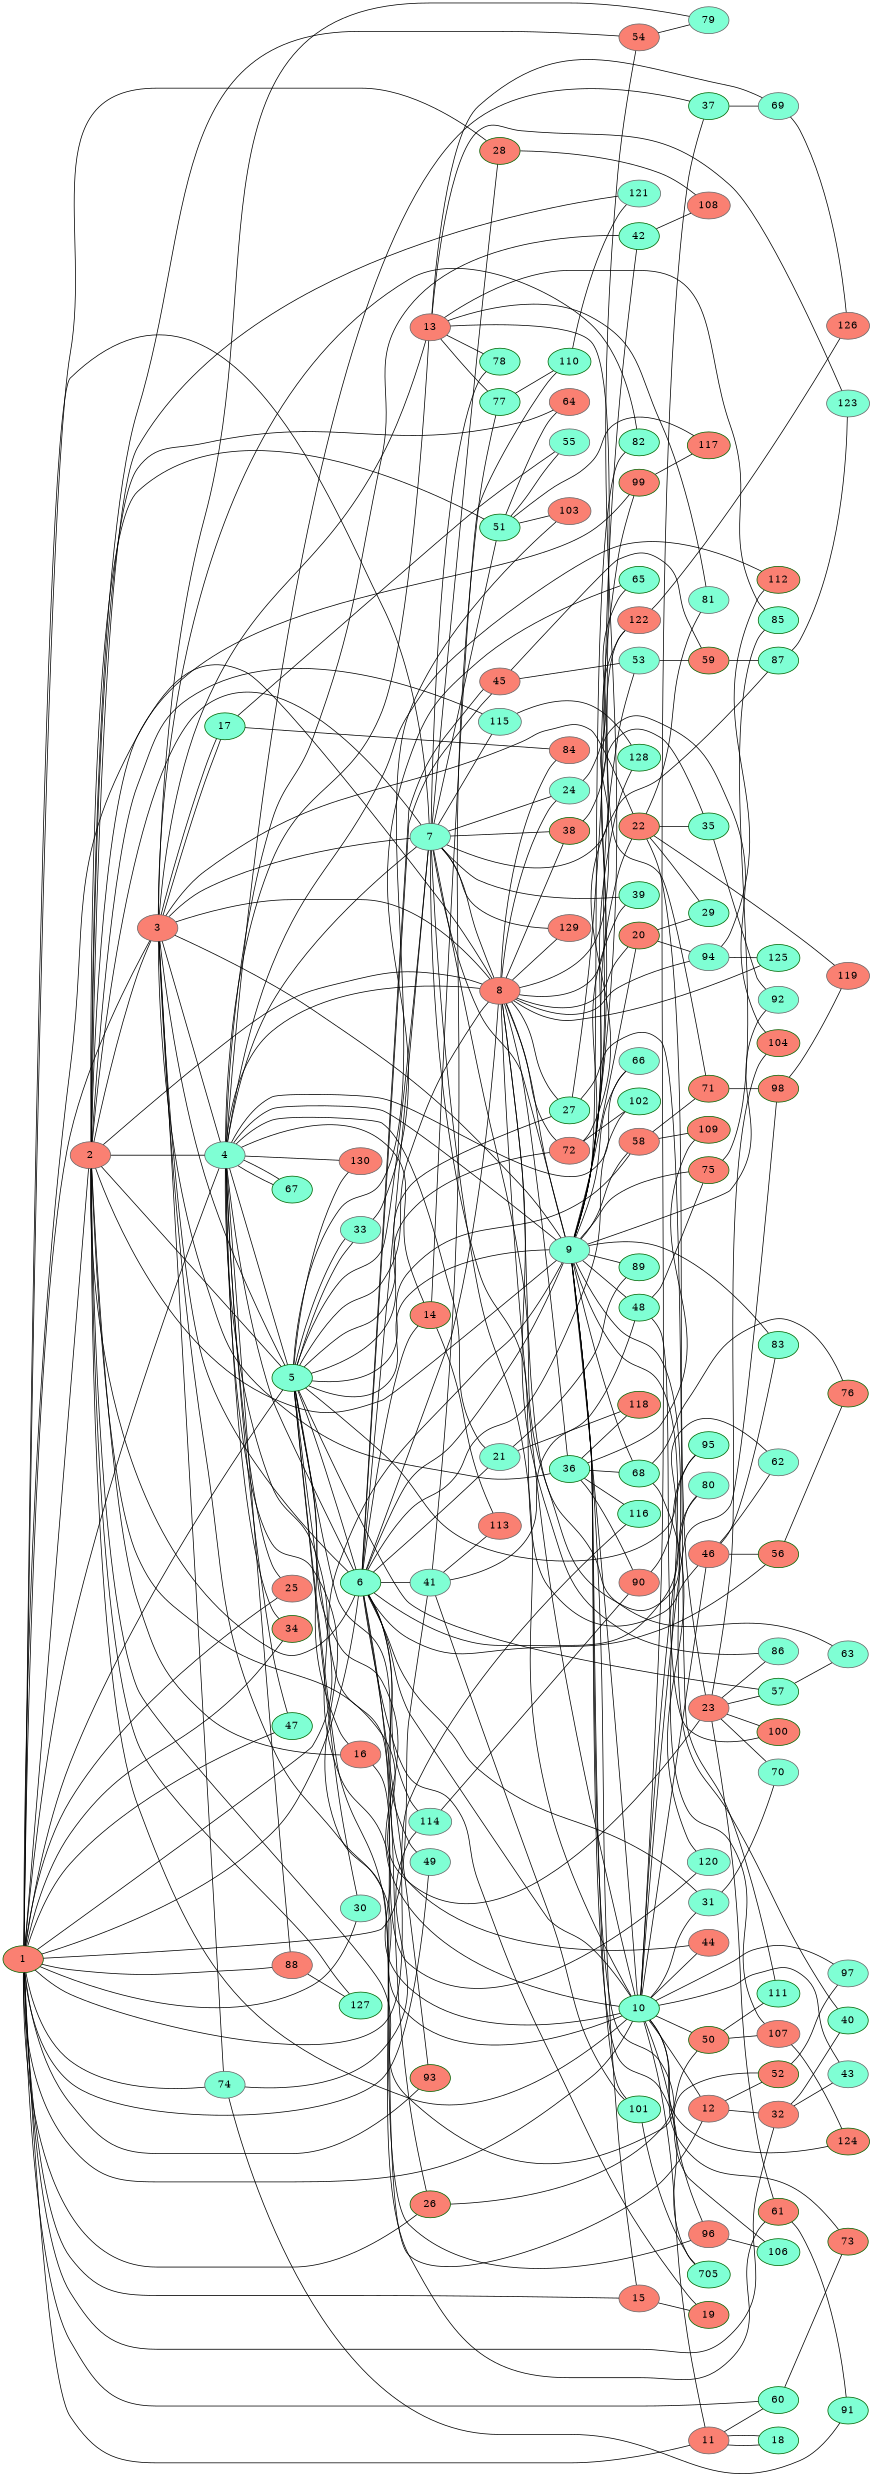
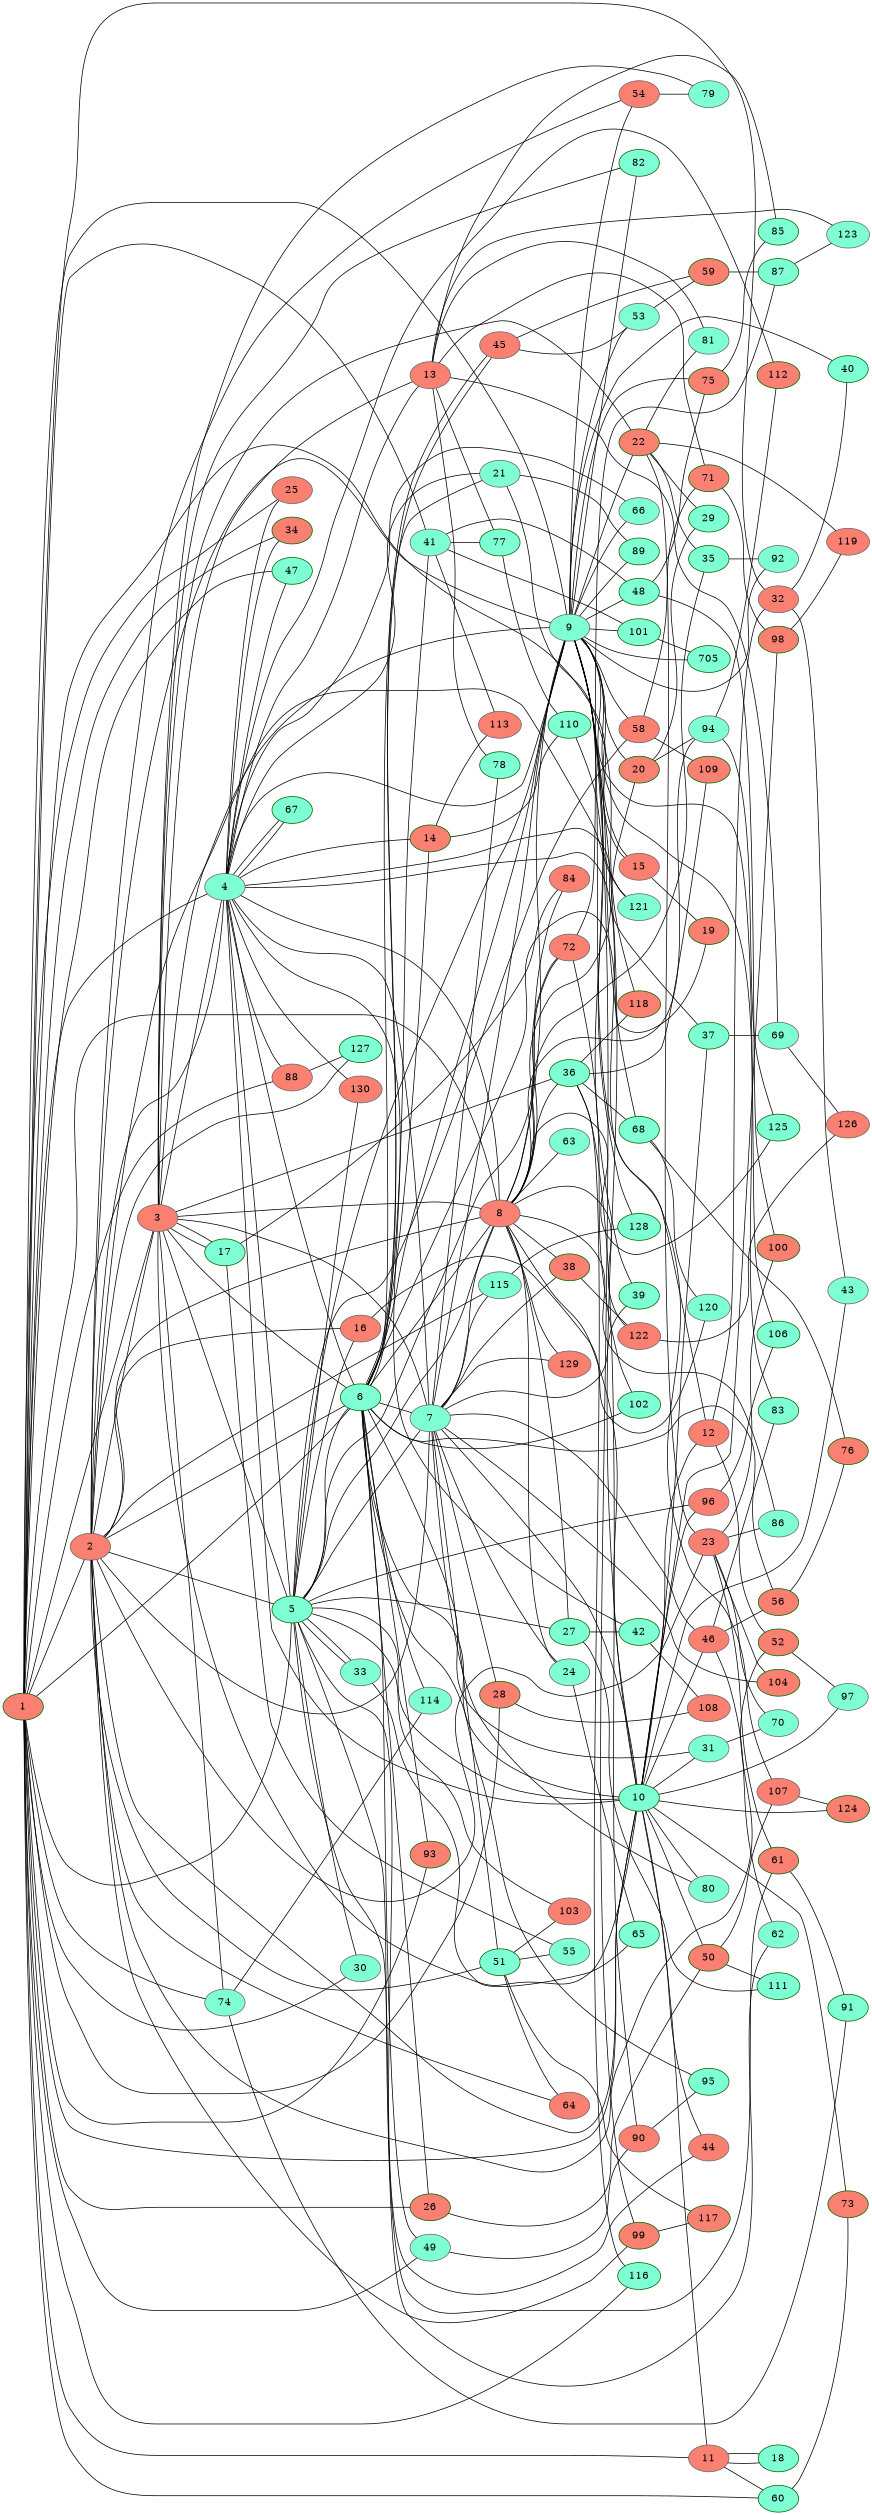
  graph {
    rankdir=LR
    node [color=darkgreen fillcolor=aquamarine style=filled]
    1 [fillcolor=salmon]
    2 [color=gray40 fillcolor=salmon]
    3 [color=gray40 fillcolor=salmon]
    4 [color=gray40]
    5
    6
    7 [color=gray40]
    8 [color=gray40 fillcolor=salmon]
    9 [color=gray40]
    10
    11 [color=gray40 fillcolor=salmon]
    15 [color=gray40 fillcolor=salmon]
    25 [color=gray40 fillcolor=salmon]
    26 [fillcolor=salmon]
    28 [fillcolor=salmon]
    30 [color=gray40]
    32 [color=gray40 fillcolor=salmon]
    34 [fillcolor=salmon]
    41 [color=gray40]
    47
    49 [color=gray40]
    60
    74 [color=gray40]
    88 [color=gray40 fillcolor=salmon]
    93 [fillcolor=salmon]
    116
    16 [color=gray40 fillcolor=salmon]
    23 [color=gray40 fillcolor=salmon]
    51
    52 [fillcolor=salmon]
    54 [color=gray40 fillcolor=salmon]
    64 [color=gray40 fillcolor=salmon]
    99 [fillcolor=salmon]
    115 [color=gray40]
    121 [color=gray40]
    127
    13 [color=gray40 fillcolor=salmon]
    17
    22 [fillcolor=salmon]
    36
    79 [color=gray40]
    82
    12 [color=gray40 fillcolor=salmon]
    14 [fillcolor=salmon]
    21 [color=gray40]
    37
    42
    66 [color=gray40]
    67
    112 [fillcolor=salmon]
    130 [color=gray40 fillcolor=salmon]
    27
    33 [color=gray40]
    44 [color=gray40 fillcolor=salmon]
-   57
    58 [color=gray40 fillcolor=salmon]
    61 [fillcolor=salmon]
    62 [color=gray40]
    72 [color=gray40 fillcolor=salmon]
    96 [color=gray40 fillcolor=salmon]
    103 [color=gray40 fillcolor=salmon]
    19 [fillcolor=salmon]
    31 [color=gray40]
    45 [color=gray40 fillcolor=salmon]
    56 [fillcolor=salmon]
    95
    102
    114 [color=gray40]
    24 [color=gray40]
    38 [fillcolor=salmon]
    39
    46 [color=gray40 fillcolor=salmon]
    78
    80 [color=gray40]
    104 [fillcolor=salmon]
    129 [color=gray40 fillcolor=salmon]
    20 [fillcolor=salmon]
    35
    63 [color=gray40]
    84 [color=gray40 fillcolor=salmon]
    86 [color=gray40]
    94 [color=gray40]
    122 [color=gray40 fillcolor=salmon]
    125
    40
    48
    53 [color=gray40]
    68
    75 [fillcolor=salmon]
    83
    89
    92 [color=gray40]
    101
    n94 [label=705]
    106
    107 [color=gray40 fillcolor=salmon]
    128
    43 [color=gray40]
    50 [fillcolor=salmon]
    73 [fillcolor=salmon]
    97 [color=gray40]
    98 [fillcolor=salmon]
    124 [fillcolor=salmon]
    18
    108 [color=gray40 fillcolor=salmon]
    77
    113 [color=gray40 fillcolor=salmon]
    90 [color=gray40 fillcolor=salmon]
    91
    120 [color=gray40]
    70 [color=gray40]
    100 [fillcolor=salmon]
    55 [color=gray40]
    117 [fillcolor=salmon]
    69 [color=gray40]
    71 [fillcolor=salmon]
    81 [color=gray40]
    85
    123 [color=gray40]
    29
    119 [color=gray40 fillcolor=salmon]
    118 [fillcolor=salmon]
    109 [fillcolor=salmon]
    110
    111
    65
    87
    59 [fillcolor=salmon]
    76 [fillcolor=salmon]
    126 [color=gray40 fillcolor=salmon]
    1 -- 2
    1 -- 3
    1 -- 4
    1 -- 5
    1 -- 6
-   1 -- 7
    1 -- 8
    1 -- 9
    1 -- 10
    1 -- 11
    1 -- 15
    1 -- 25
    1 -- 26
    1 -- 28
    1 -- 30
    1 -- 32
    1 -- 34
    1 -- 41
    1 -- 47
    1 -- 49
    1 -- 60
    1 -- 74
    1 -- 88
    1 -- 93
    1 -- 116
    2 -- 3
    2 -- 4
    2 -- 5
    2 -- 6
    2 -- 7
    2 -- 8
    2 -- 9
    2 -- 10
    2 -- 16
    2 -- 23
    2 -- 51
    2 -- 52
    2 -- 54
    2 -- 64
    2 -- 99
    2 -- 115
    2 -- 121
    2 -- 127
    3 -- 4
    3 -- 5
    3 -- 6
    3 -- 7
    3 -- 8
    3 -- 9
    3 -- 10
    3 -- 74
    3 -- 13
    3 -- 17
    3 -- 17
    3 -- 22
    3 -- 36
    3 -- 79
    3 -- 82
    4 -- 5
    4 -- 6
    4 -- 7
    4 -- 8
    4 -- 9
    4 -- 10
    4 -- 25
    4 -- 34
    4 -- 47
    4 -- 88
    4 -- 13
    4 -- 12
    4 -- 14
    4 -- 21
    4 -- 37
    4 -- 42
    4 -- 66
    4 -- 67
    4 -- 67
    4 -- 112
    4 -- 130
    5 -- 6
    5 -- 7
    5 -- 8
    5 -- 9
    5 -- 10
    5 -- 30
    5 -- 16
    5 -- 130
    5 -- 27
    5 -- 33
    5 -- 33
    5 -- 44
-   5 -- 57
    5 -- 58
    5 -- 61
    5 -- 62
    5 -- 72
    5 -- 96
    5 -- 103
    6 -- 7
    6 -- 8
    6 -- 9
    6 -- 10
    6 -- 26
    6 -- 41
    6 -- 49
    6 -- 93
    6 -- 14
    6 -- 21
    6 -- 19
    6 -- 31
    6 -- 45
    6 -- 45
    6 -- 56
    6 -- 95
    6 -- 102
    6 -- 114
    7 -- 8
    7 -- 9
    7 -- 10
    7 -- 28
    7 -- 51
    7 -- 115
    7 -- 24
    7 -- 38
    7 -- 39
    7 -- 46
    7 -- 78
    7 -- 80
    7 -- 104
    7 -- 129
    8 -- 9
    8 -- 10
    8 -- 36
    8 -- 27
    8 -- 72
    8 -- 24
    8 -- 38
    8 -- 129
    8 -- 20
    8 -- 35
    8 -- 63
    8 -- 84
    8 -- 86
    8 -- 94
    8 -- 122
    8 -- 125
    9 -- 10
    9 -- 15
    9 -- 54
    9 -- 99
    9 -- 22
    9 -- 82
    9 -- 66
    9 -- 58
    9 -- 39
    9 -- 20
    9 -- 40
    9 -- 48
    9 -- 53
    9 -- 68
    9 -- 75
    9 -- 83
    9 -- 89
    9 -- 92
    9 -- 101
    9 -- n94
    9 -- 106
    9 -- 107
    9 -- 128
    10 -- 11
    10 -- 12
    10 -- 37
    10 -- 44
    10 -- 96
    10 -- 31
    10 -- 46
    10 -- 80
    10 -- 43
    10 -- 50
    10 -- 73
    10 -- 97
    10 -- 98
    10 -- 124
    11 -- 60
    11 -- 18
    11 -- 18
    15 -- 19
    26 -- 50
    28 -- 108
    32 -- 40
    32 -- 43
    41 -- 48
    41 -- 101
    41 -- 77
    41 -- 113
-   114 -- 90
+   49 -- 90
    60 -- 73
    74 -- 114
    74 -- 91
    88 -- 127
    16 -- 120
-   23 -- 57
    23 -- 61
    23 -- 104
    23 -- 86
    23 -- 70
    23 -- 100
    51 -- 64
    51 -- 103
    51 -- 55
    51 -- 117
    52 -- 97
    54 -- 79
    99 -- 117
    115 -- 128
    13 -- 78
    13 -- 77
    13 -- 69
    13 -- 71
    13 -- 81
    13 -- 85
    13 -- 123
    17 -- 84
    17 -- 55
    22 -- 23
    22 -- 35
    22 -- 81
    22 -- 29
    22 -- 119
    36 -- 116
    36 -- 68
    36 -- 90
    36 -- 118
    36 -- 109
    12 -- 32
    12 -- 52
    14 -- 113
    14 -- 110
    21 -- 89
    21 -- 118
    37 -- 69
    42 -- 108
    27 -- 42
    27 -- 111
    33 -- 65
-   57 -- 63
    58 -- 71
    58 -- 109
    61 -- 91
    72 -- 102
    72 -- 87
    96 -- 106
    31 -- 70
    45 -- 53
    45 -- 59
    56 -- 76
    24 -- 65
    38 -- 122
    46 -- 62
    46 -- 56
    46 -- 83
    20 -- 94
    20 -- 29
    35 -- 92
    94 -- 112
    94 -- 125
    122 -- 126
    48 -- 75
    48 -- 100
    53 -- 59
    68 -- 120
    68 -- 76
    75 -- 85
    101 -- n94
    107 -- 124
    50 -- 107
    50 -- 111
    98 -- 119
    77 -- 110
    90 -- 95
    69 -- 126
    71 -- 98
    110 -- 121
    87 -- 123
    59 -- 87
  }
